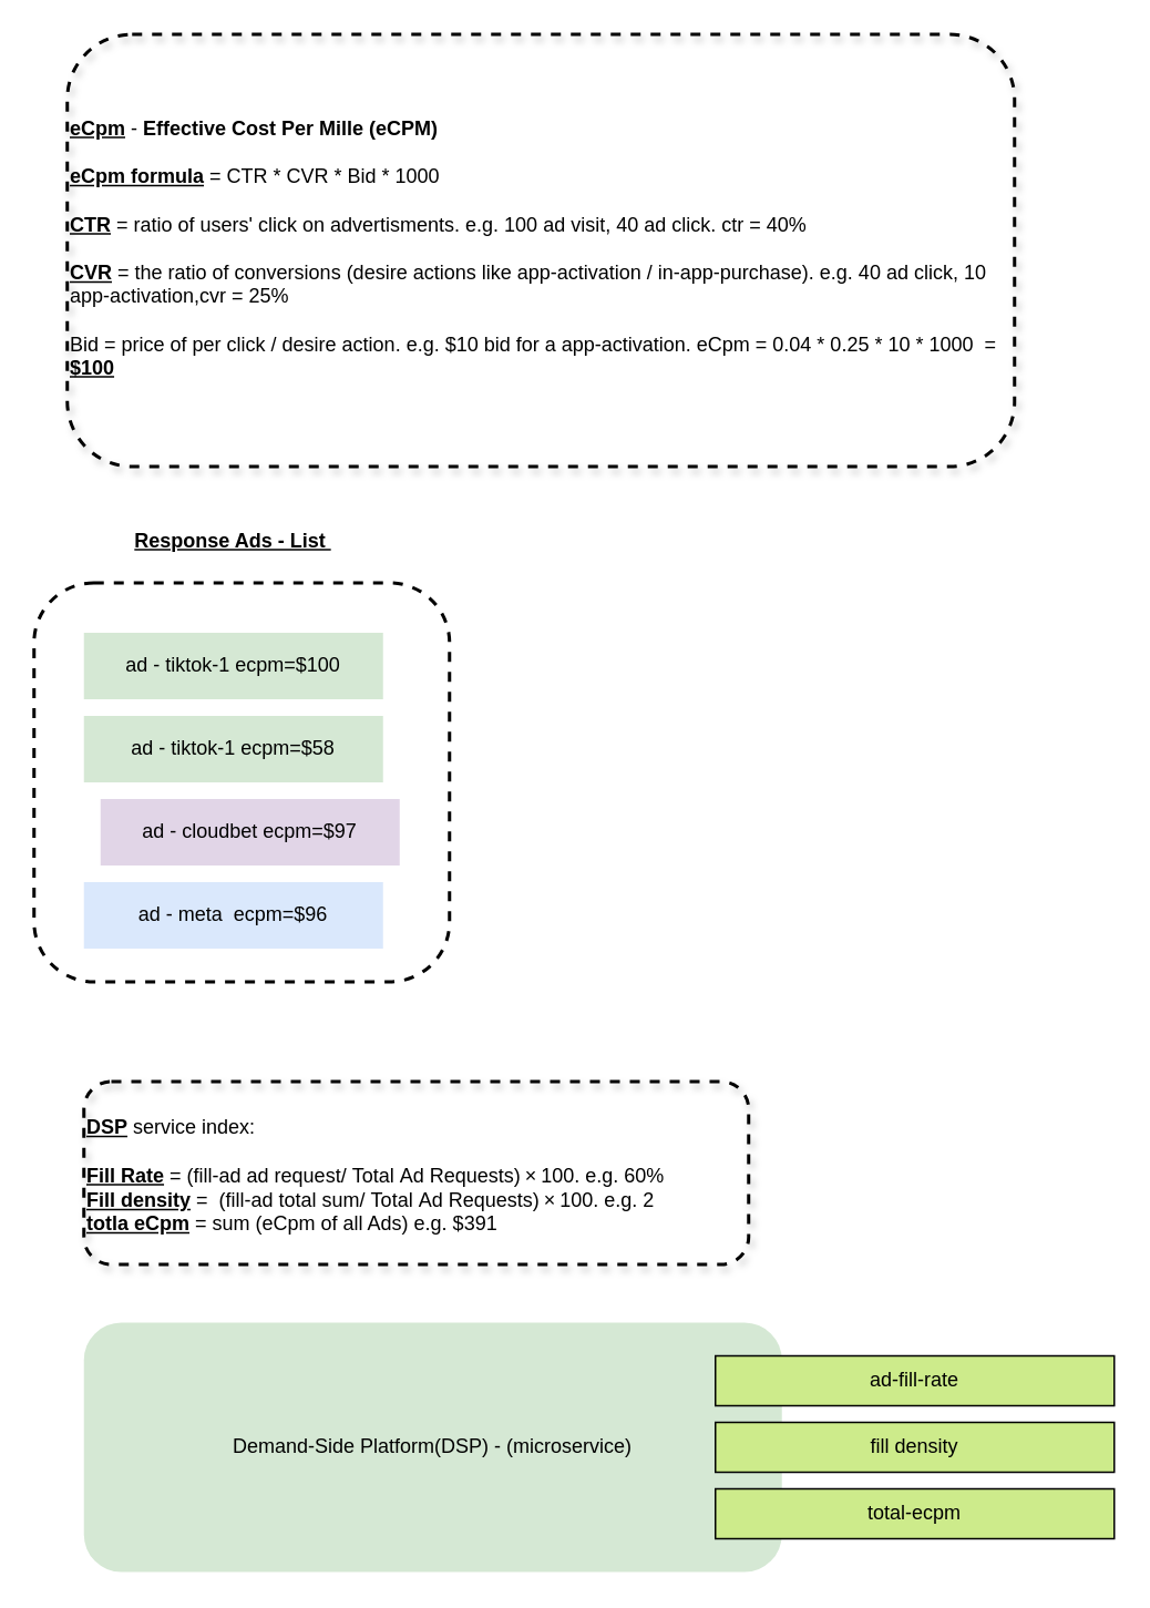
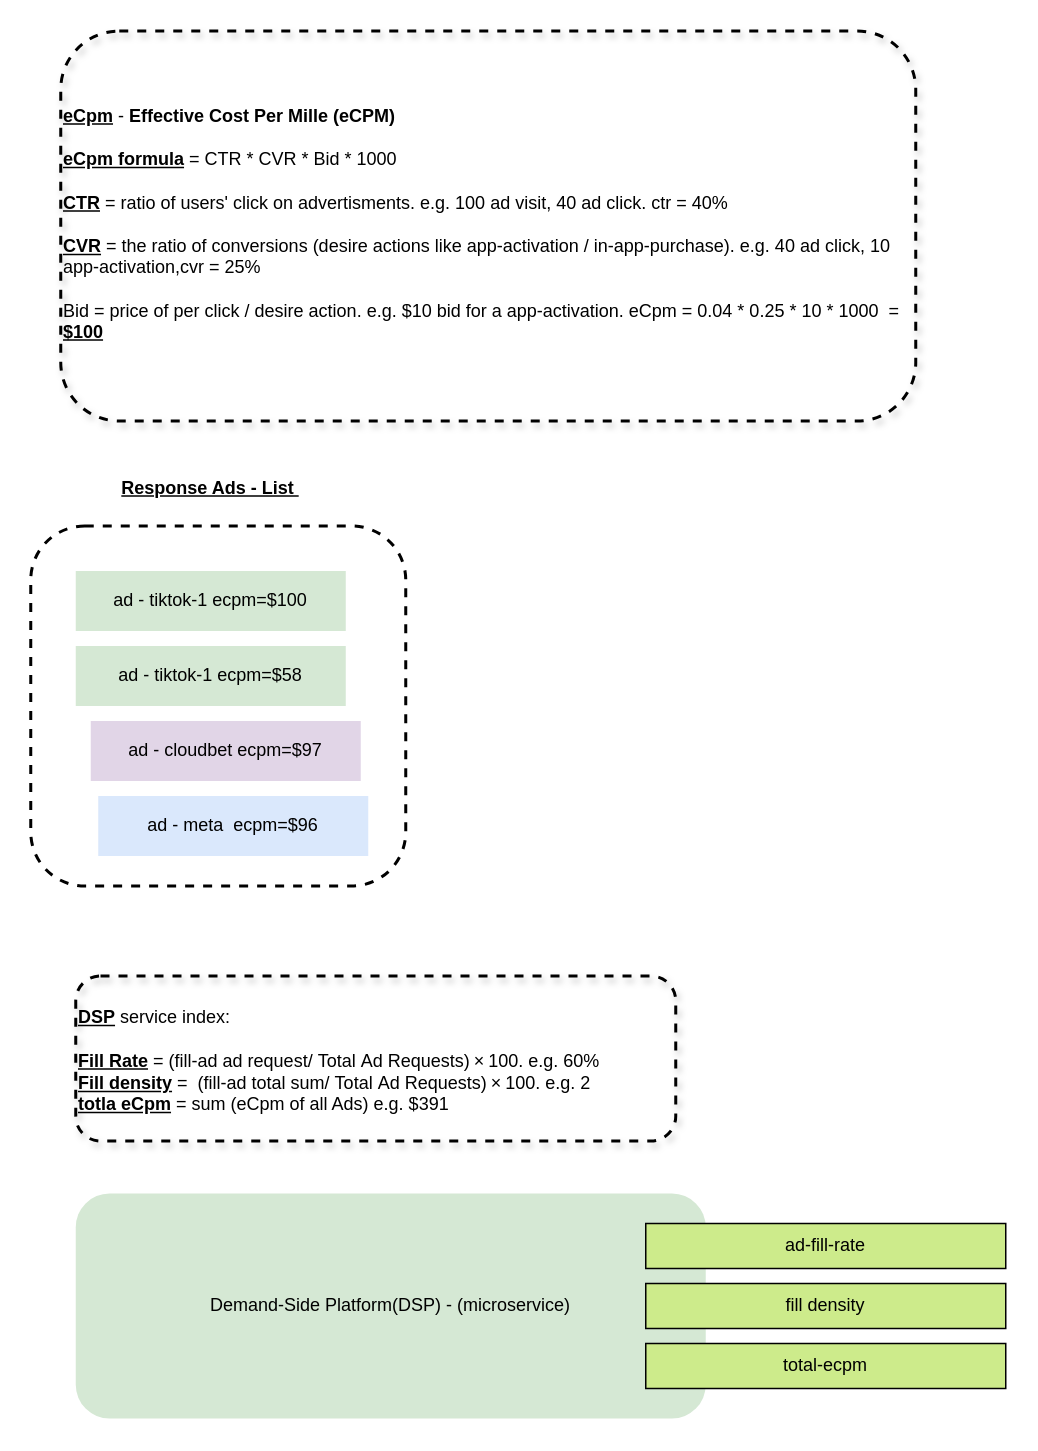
  <mxCell id="0" />
  <mxCell id="1" parent="0" />
  <mxCell id="2" value="" style="rounded=1;whiteSpace=wrap;html=1;fillColor=none;dashed=1;strokeWidth=2;" vertex="1" parent="1"><mxGeometry x="20" y="350" width="250" height="240" as="geometry" /></mxCell>
  <mxCell id="3" value="&lt;br&gt;&lt;div&gt;&lt;b style=&quot;background-color: initial;&quot;&gt;&lt;u&gt;DSP&lt;/u&gt;&lt;/b&gt;&lt;span style=&quot;background-color: initial;&quot;&gt;&amp;nbsp;service index:&amp;nbsp;&lt;/span&gt;&lt;br&gt;&lt;/div&gt;&lt;div&gt;&lt;strong&gt;&lt;br&gt;&lt;/strong&gt;&lt;b&gt;&lt;u&gt;Fill Rate&lt;/u&gt;&lt;/b&gt; =&amp;nbsp;&lt;span class=&quot;base&quot;&gt;&lt;span class=&quot;minner&quot;&gt;&lt;span style=&quot;top: 0em;&quot; class=&quot;mopen delimcenter&quot;&gt;&lt;span class=&quot;delimsizing size3&quot;&gt;(fill-ad ad request&lt;/span&gt;&lt;/span&gt;&lt;span class=&quot;mord&quot;&gt;&lt;span class=&quot;mfrac&quot;&gt;&lt;span class=&quot;vlist-t vlist-t2&quot;&gt;&lt;span class=&quot;vlist-r&quot;&gt;&lt;span class=&quot;vlist-s&quot;&gt;​/&amp;nbsp;&lt;/span&gt;&lt;/span&gt;&lt;/span&gt;&lt;/span&gt;&lt;/span&gt;&lt;/span&gt;&lt;/span&gt;&lt;span style=&quot;background-color: initial;&quot;&gt;Total&amp;nbsp;Ad&amp;nbsp;Requests&lt;/span&gt;&lt;span style=&quot;background-color: initial;&quot; class=&quot;base&quot;&gt;&lt;span class=&quot;minner&quot;&gt;&lt;span style=&quot;top: 0em;&quot; class=&quot;mclose delimcenter&quot;&gt;&lt;span class=&quot;delimsizing size3&quot;&gt;)&lt;/span&gt;&lt;/span&gt;&lt;/span&gt;&lt;span style=&quot;margin-right: 0.222em;&quot; class=&quot;mspace&quot;&gt;&lt;/span&gt;&lt;span class=&quot;mbin&quot;&gt;×&lt;/span&gt;&lt;span style=&quot;margin-right: 0.222em;&quot; class=&quot;mspace&quot;&gt;&lt;/span&gt;&lt;/span&gt;&lt;span style=&quot;background-color: initial;&quot; class=&quot;base&quot;&gt;&lt;span style=&quot;height: 0.644em;&quot; class=&quot;strut&quot;&gt;&lt;/span&gt;&lt;span class=&quot;mord&quot;&gt;100. e.g. 60%&lt;br&gt;&lt;b&gt;&lt;u&gt;Fill density&lt;/u&gt;&lt;/b&gt; =&amp;nbsp;&amp;nbsp;&lt;/span&gt;&lt;/span&gt;&lt;span style=&quot;background-color: initial;&quot; class=&quot;base&quot;&gt;&lt;span class=&quot;minner&quot;&gt;&lt;span style=&quot;top: 0em;&quot; class=&quot;mopen delimcenter&quot;&gt;&lt;span class=&quot;delimsizing size3&quot;&gt;(fill-ad total sum&lt;/span&gt;&lt;/span&gt;&lt;span class=&quot;mord&quot;&gt;&lt;span class=&quot;mfrac&quot;&gt;&lt;span class=&quot;vlist-t vlist-t2&quot;&gt;&lt;span class=&quot;vlist-r&quot;&gt;&lt;span class=&quot;vlist-s&quot;&gt;​/&amp;nbsp;&lt;/span&gt;&lt;/span&gt;&lt;/span&gt;&lt;/span&gt;&lt;/span&gt;&lt;/span&gt;&lt;/span&gt;&lt;span style=&quot;background-color: initial;&quot;&gt;Total&amp;nbsp;Ad&amp;nbsp;Requests&lt;/span&gt;&lt;span style=&quot;background-color: initial;&quot; class=&quot;base&quot;&gt;&lt;span class=&quot;minner&quot;&gt;&lt;span style=&quot;top: 0em;&quot; class=&quot;mclose delimcenter&quot;&gt;&lt;span class=&quot;delimsizing size3&quot;&gt;)&lt;/span&gt;&lt;/span&gt;&lt;/span&gt;&lt;span style=&quot;margin-right: 0.222em;&quot; class=&quot;mspace&quot;&gt;&lt;/span&gt;&lt;span class=&quot;mbin&quot;&gt;×&lt;/span&gt;&lt;span style=&quot;margin-right: 0.222em;&quot; class=&quot;mspace&quot;&gt;&lt;/span&gt;&lt;/span&gt;&lt;span style=&quot;background-color: initial;&quot; class=&quot;base&quot;&gt;&lt;span style=&quot;height: 0.644em;&quot; class=&quot;strut&quot;&gt;&lt;/span&gt;&lt;span class=&quot;mord&quot;&gt;100. e.g. 2&lt;br&gt;&lt;b&gt;&lt;u&gt;totla eCpm&lt;/u&gt;&lt;/b&gt; = sum (eCpm of all Ads) e.g. $391&lt;/span&gt;&lt;/span&gt;&lt;/div&gt;" style="text;html=1;align=left;verticalAlign=top;whiteSpace=wrap;rounded=1;strokeColor=default;dashed=1;strokeWidth=2;shadow=1;" vertex="1" parent="1"><mxGeometry x="50" y="650" width="400" height="110" as="geometry" /></mxCell>
  <mxCell id="4" value="ad - tiktok-1 ecpm=$100" style="rounded=0;whiteSpace=wrap;html=1;fillColor=#d5e8d4;strokeColor=none;" vertex="1" parent="1"><mxGeometry x="50" y="380" width="180" height="40" as="geometry" /></mxCell>
  <mxCell id="5" value="ad - tiktok-1 ecpm=$58" style="rounded=0;whiteSpace=wrap;html=1;fillColor=#d5e8d4;strokeColor=none;" vertex="1" parent="1"><mxGeometry x="50" y="430" width="180" height="40" as="geometry" /></mxCell>
  <mxCell id="6" value="ad - cloudbet ecpm=$97" style="rounded=0;whiteSpace=wrap;html=1;fillColor=#e1d5e7;strokeColor=none;" vertex="1" parent="1"><mxGeometry x="60" y="480" width="180" height="40" as="geometry" /></mxCell>
- <mxCell id="7" value="ad - meta&amp;nbsp;&amp;nbsp;ecpm=$96" style="rounded=0;whiteSpace=wrap;html=1;fillColor=#dae8fc;strokeColor=none;" vertex="1" parent="1"><mxGeometry x="50" y="530" width="180" height="40" as="geometry" /></mxCell>
+ <mxCell id="7" value="ad - meta&amp;nbsp;&amp;nbsp;ecpm=$96" style="rounded=0;whiteSpace=wrap;html=1;fillColor=#dae8fc;strokeColor=none;" vertex="1" parent="1"><mxGeometry x="65" y="530" width="180" height="40" as="geometry" /></mxCell>
  <mxCell id="8" value="&lt;br&gt;&lt;b&gt;&lt;u&gt;&lt;br&gt;&lt;/u&gt;&lt;/b&gt;&lt;div&gt;&lt;b&gt;&lt;u&gt;&lt;br&gt;&lt;/u&gt;&lt;/b&gt;&lt;/div&gt;&lt;div&gt;&lt;b&gt;&lt;u&gt;eCpm&lt;/u&gt;&lt;/b&gt; -&amp;nbsp;&lt;strong&gt;Effective Cost Per Mille (eCPM)&lt;br&gt;&lt;br&gt;&lt;/strong&gt;&lt;b&gt;&lt;u&gt;eCpm formula&lt;/u&gt;&lt;/b&gt; = CTR * CVR * Bid * 1000&lt;br&gt;&lt;br&gt;&lt;div&gt;&lt;b&gt;&lt;u&gt;CTR&lt;/u&gt;&lt;/b&gt; = ratio of users' click on advertisments.&amp;nbsp;e.g. 100 ad visit, 40 ad click. ctr = 40%&lt;br&gt;&lt;br&gt;&lt;b&gt;&lt;u&gt;CVR&lt;/u&gt;&lt;/b&gt; = the ratio of conversions (desire actions like app-activation / in-app-purchase). e.g. 40 ad click, 10 app-activation,cvr = 25%&lt;br&gt;&lt;br&gt;Bid = price of per click / desire action. e.g. $10 bid for a app-activation. eCpm = 0.04 * 0.25 * 10 * 1000&amp;nbsp; = &lt;b&gt;&lt;u&gt;$100&lt;/u&gt;&lt;/b&gt;&lt;/div&gt;&lt;/div&gt;" style="text;html=1;align=left;verticalAlign=top;whiteSpace=wrap;rounded=1;strokeColor=default;dashed=1;strokeWidth=2;shadow=1;" vertex="1" parent="1"><mxGeometry x="40" y="20" width="570" height="260" as="geometry" /></mxCell>
  <mxCell id="9" value="Demand-Side Platform(DSP) - (microservice)" style="rounded=1;whiteSpace=wrap;html=1;fillColor=#d5e8d4;strokeColor=none;" vertex="1" parent="1"><mxGeometry x="50" y="795" width="420" height="150" as="geometry" /></mxCell>
  <mxCell id="10" value="ad-fill-rate" style="rounded=0;whiteSpace=wrap;html=1;fillColor=#cdeb8b;strokeColor=default;" vertex="1" parent="1"><mxGeometry x="430" y="815" width="240" height="30" as="geometry" /></mxCell>
  <mxCell id="11" value="fill density" style="rounded=0;whiteSpace=wrap;html=1;fillColor=#cdeb8b;strokeColor=default;" vertex="1" parent="1"><mxGeometry x="430" y="855" width="240" height="30" as="geometry" /></mxCell>
  <mxCell id="12" value="total-ecpm" style="rounded=0;whiteSpace=wrap;html=1;fillColor=#cdeb8b;strokeColor=default;" vertex="1" parent="1"><mxGeometry x="430" y="895" width="240" height="30" as="geometry" /></mxCell>
  <mxCell id="13" value="Response Ads - List&amp;nbsp;" style="text;html=1;align=center;verticalAlign=middle;whiteSpace=wrap;rounded=0;fontStyle=5" vertex="1" parent="1"><mxGeometry x="45" y="310" width="190" height="30" as="geometry" /></mxCell>
